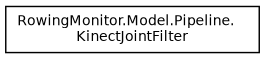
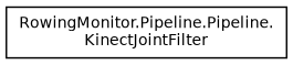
  digraph {
    rankdir=TB
-   n1 [color=black fillcolor=white fontname=Helvetica fontsize=10 height=0.2 label="RowingMonitor.Model.Pipeline.\lKinectJointFilter" shape=record style=filled width=0.4]
+   n1 [color=black fillcolor=white fontname=Helvetica fontsize=10 height=0.2 label="RowingMonitor.Pipeline.Pipeline.\lKinectJointFilter" shape=record style=filled width=0.4]
  }
